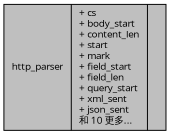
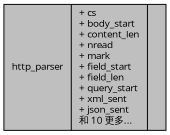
  digraph {
    rankdir=LR
    fontname="Open Sans"
-   n1 [color=black fillcolor=grey75 fontcolor=black fontname="Open Sans" fontsize=10 height=0.2 label="{http_parser\n|+ cs\l+ body_start\l+ content_len\l+ start\l+ mark\l+ field_start\l+ field_len\l+ query_start\l+ xml_sent\l+ json_sent\l和 10 更多...\l|}" shape=record style=filled width=0.4]
+   n1 [color=black fillcolor=grey75 fontcolor=black fontname="Open Sans" fontsize=10 height=0.2 label="{http_parser\n|+ cs\l+ body_start\l+ content_len\l+ nread\l+ mark\l+ field_start\l+ field_len\l+ query_start\l+ xml_sent\l+ json_sent\l和 10 更多...\l|}" shape=record style=filled width=0.4]
  }
